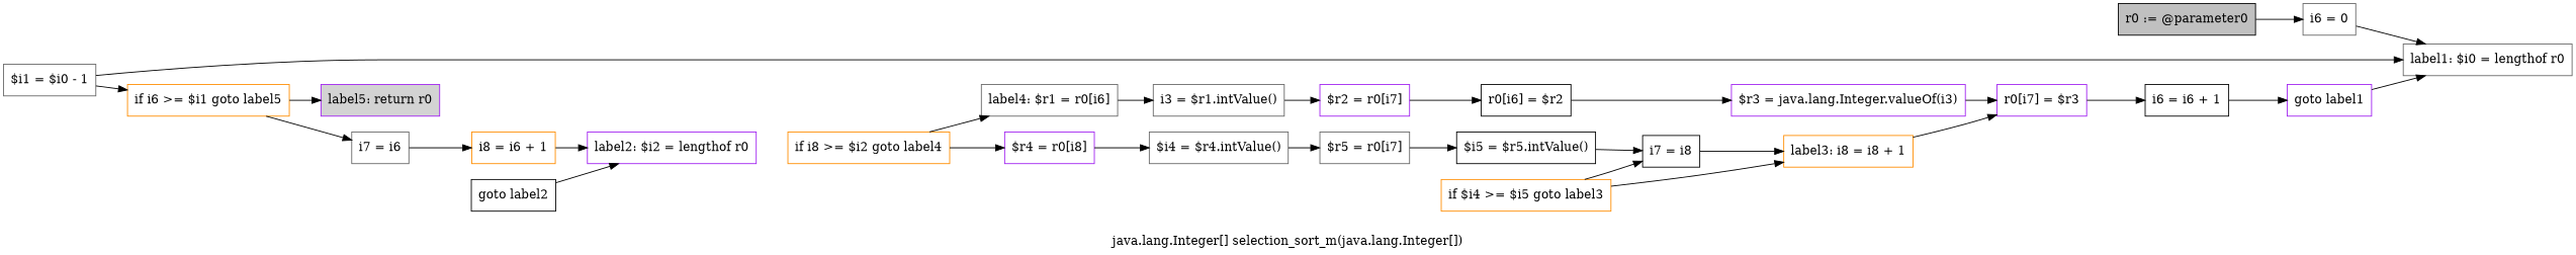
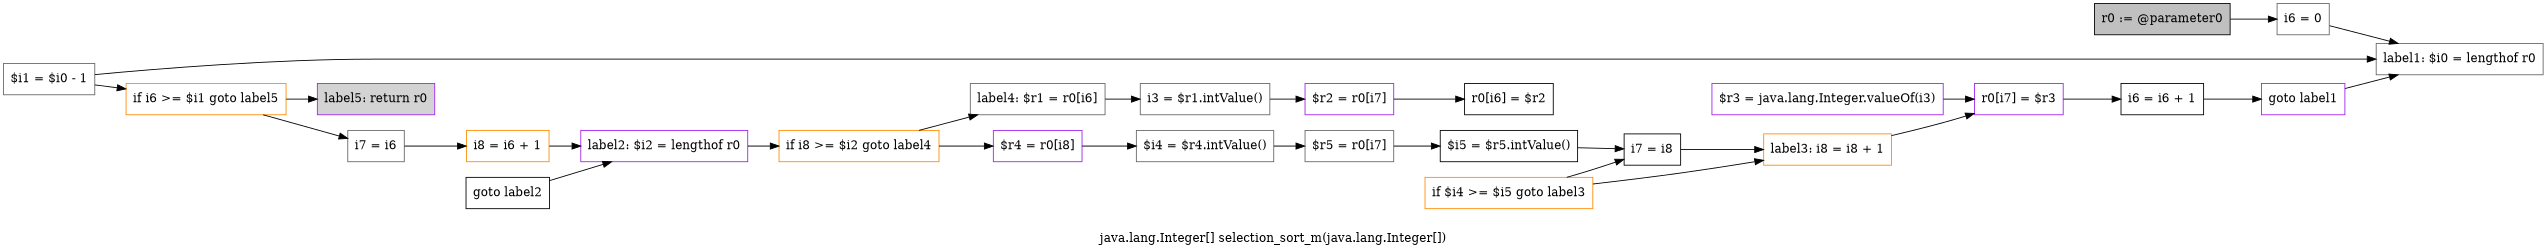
  digraph {
    label="java.lang.Integer[] selection_sort_m(java.lang.Integer[])"
    rankdir=LR
    node [color=gray40 shape=box]
    n1 [color=black fillcolor=gray label="r0 := @parameter0" style=filled]
    n2 [label="i6 = 0"]
    n3 [label="label1: $i0 = lengthof r0"]
    n4 [label="$i1 = $i0 - 1"]
    n5 [color=darkorange label="if i6 >= $i1 goto label5"]
    n6 [label="i7 = i6"]
    n7 [color=purple fillcolor=lightgray label="label5: return r0" style=filled]
    n8 [color=darkorange label="i8 = i6 + 1"]
    n9 [color=purple label="label2: $i2 = lengthof r0"]
    n10 [color=darkorange label="if i8 >= $i2 goto label4"]
    n11 [color=purple label="$r4 = r0[i8]"]
    n12 [label="label4: $r1 = r0[i6]"]
    n13 [label="$i4 = $r4.intValue()"]
    n14 [label="i3 = $r1.intValue()"]
    n15 [label="$r5 = r0[i7]"]
    n16 [color=purple label="$r2 = r0[i7]"]
    n17 [color=black label="$i5 = $r5.intValue()"]
    n18 [color=black label="i7 = i8"]
    n19 [color=darkorange label="if $i4 >= $i5 goto label3"]
    n20 [color=darkorange label="label3: i8 = i8 + 1"]
    n21 [color=purple label="r0[i7] = $r3"]
    n22 [color=black label="goto label2"]
    n23 [color=black label="r0[i6] = $r2"]
    n24 [color=purple label="$r3 = java.lang.Integer.valueOf(i3)"]
    n25 [color=black label="i6 = i6 + 1"]
    n26 [color=purple label="goto label1"]
    n1 -> n2
    n2 -> n3
    n4 -> n3
    n4 -> n5
    n5 -> n6
    n5 -> n7
    n6 -> n8
    n8 -> n9
+   n9 -> n10
    n10 -> n11
    n10 -> n12
    n11 -> n13
    n12 -> n14
    n13 -> n15
    n14 -> n16
    n15 -> n17
    n16 -> n23
    n17 -> n18
    n18 -> n20
    n19 -> n18
    n19 -> n20
    n20 -> n21
    n21 -> n25
    n22 -> n9
-   n23 -> n24
    n24 -> n21
    n25 -> n26
    n26 -> n3
  }
